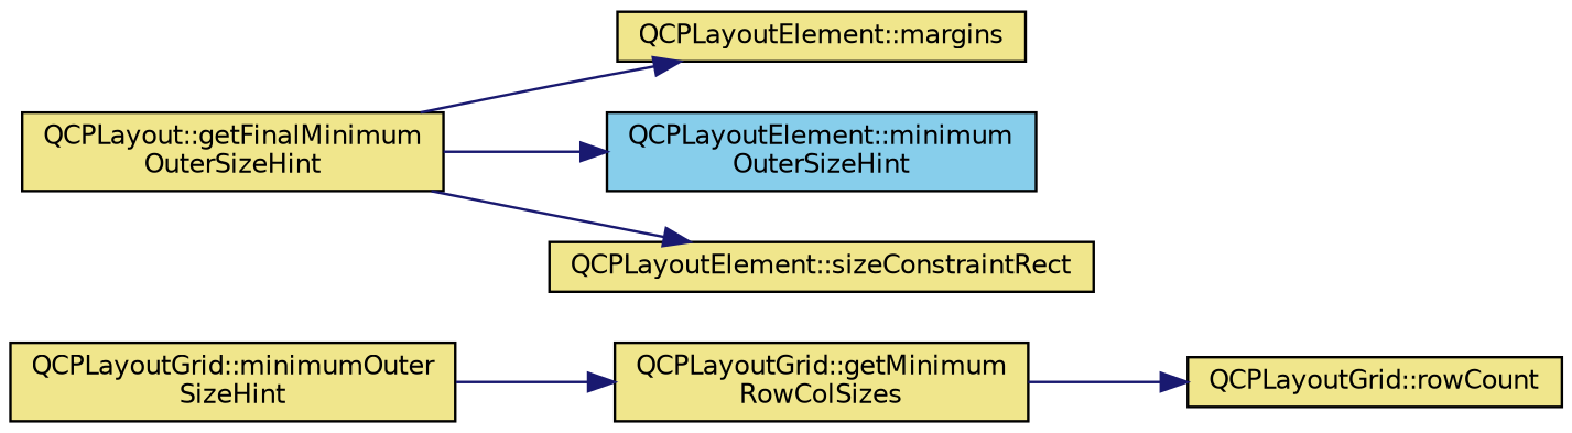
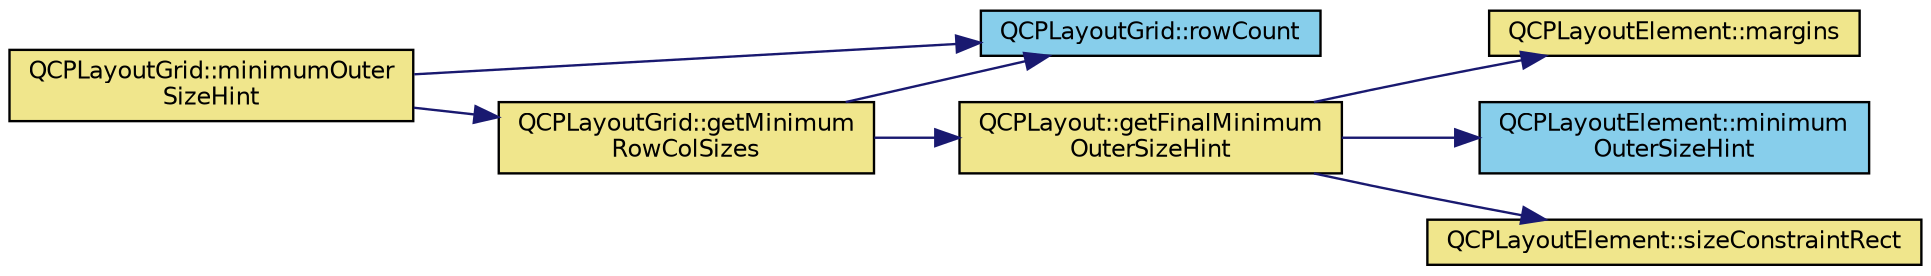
  digraph {
    rankdir=LR
    node [color=black fillcolor=khaki fontname=Helvetica fontsize=10 shape=record style=filled]
    edge [color=midnightblue fontname=Helvetica fontsize=10 labelfontname=Helvetica labelfontsize=10 style=solid]
    n1 [fontcolor=black height=0.2 label="QCPLayoutGrid::minimumOuter\lSizeHint" width=0.4]
    n2 [height=0.2 label="QCPLayoutGrid::getMinimum\lRowColSizes" width=0.4]
-   n3 [height=0.2 label="QCPLayoutGrid::rowCount" width=0.4]
+   n3 [fillcolor=skyblue height=0.2 label="QCPLayoutGrid::rowCount" width=0.4]
    n4 [height=0.2 label="QCPLayout::getFinalMinimum\lOuterSizeHint" width=0.4]
    n5 [height=0.2 label="QCPLayoutElement::margins" width=0.4]
    n6 [fillcolor=skyblue height=0.2 label="QCPLayoutElement::minimum\lOuterSizeHint" width=0.4]
    n7 [height=0.2 label="QCPLayoutElement::sizeConstraintRect" width=0.4]
    n1 -> n2
+   n1 -> n3
    n2 -> n3
+   n2 -> n4
    n4 -> n5
    n4 -> n6
    n4 -> n7
  }
